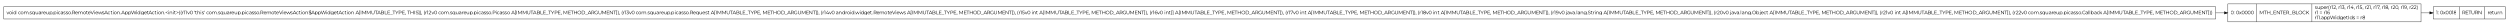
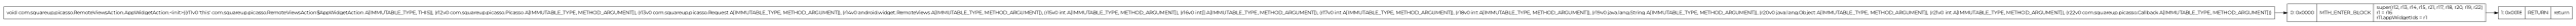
  digraph {
    rankdir=LR
    fontname=Montserrat
    node [shape=record fontname=Montserrat]
    edge [fontname=Montserrat]
-   n1 [label="{0\:\ 0x0000|MTH_ENTER_BLOCK\l|super(r12, r13, r14, r15, r21, r17, r18, r20, r19, r22)\lr1 = r16\lr11.appWidgetIds = r8\l}"]
+   n1 [label="{0\:\ 0x0000|MTH_ENTER_BLOCK\l|super(r12, r13, r14, r15, r21, r17, r18, r20, r19, r22)\lr1 = r16\lr11.appWidgetIds = r1\l}"]
    n2 [label="{1\:\ 0x0018|RETURN\l|return\l}"]
    n3 [label="{void com.squareup.picasso.RemoteViewsAction.AppWidgetAction.\<init\>((r11v0 'this' com.squareup.picasso.RemoteViewsAction$AppWidgetAction A[IMMUTABLE_TYPE, THIS]), (r12v0 com.squareup.picasso.Picasso A[IMMUTABLE_TYPE, METHOD_ARGUMENT]), (r13v0 com.squareup.picasso.Request A[IMMUTABLE_TYPE, METHOD_ARGUMENT]), (r14v0 android.widget.RemoteViews A[IMMUTABLE_TYPE, METHOD_ARGUMENT]), (r15v0 int A[IMMUTABLE_TYPE, METHOD_ARGUMENT]), (r16v0 int[] A[IMMUTABLE_TYPE, METHOD_ARGUMENT]), (r17v0 int A[IMMUTABLE_TYPE, METHOD_ARGUMENT]), (r18v0 int A[IMMUTABLE_TYPE, METHOD_ARGUMENT]), (r19v0 java.lang.String A[IMMUTABLE_TYPE, METHOD_ARGUMENT]), (r20v0 java.lang.Object A[IMMUTABLE_TYPE, METHOD_ARGUMENT]), (r21v0 int A[IMMUTABLE_TYPE, METHOD_ARGUMENT]), (r22v0 com.squareup.picasso.Callback A[IMMUTABLE_TYPE, METHOD_ARGUMENT])) }"]
    n1 -> n2
    n3 -> n1
  }
